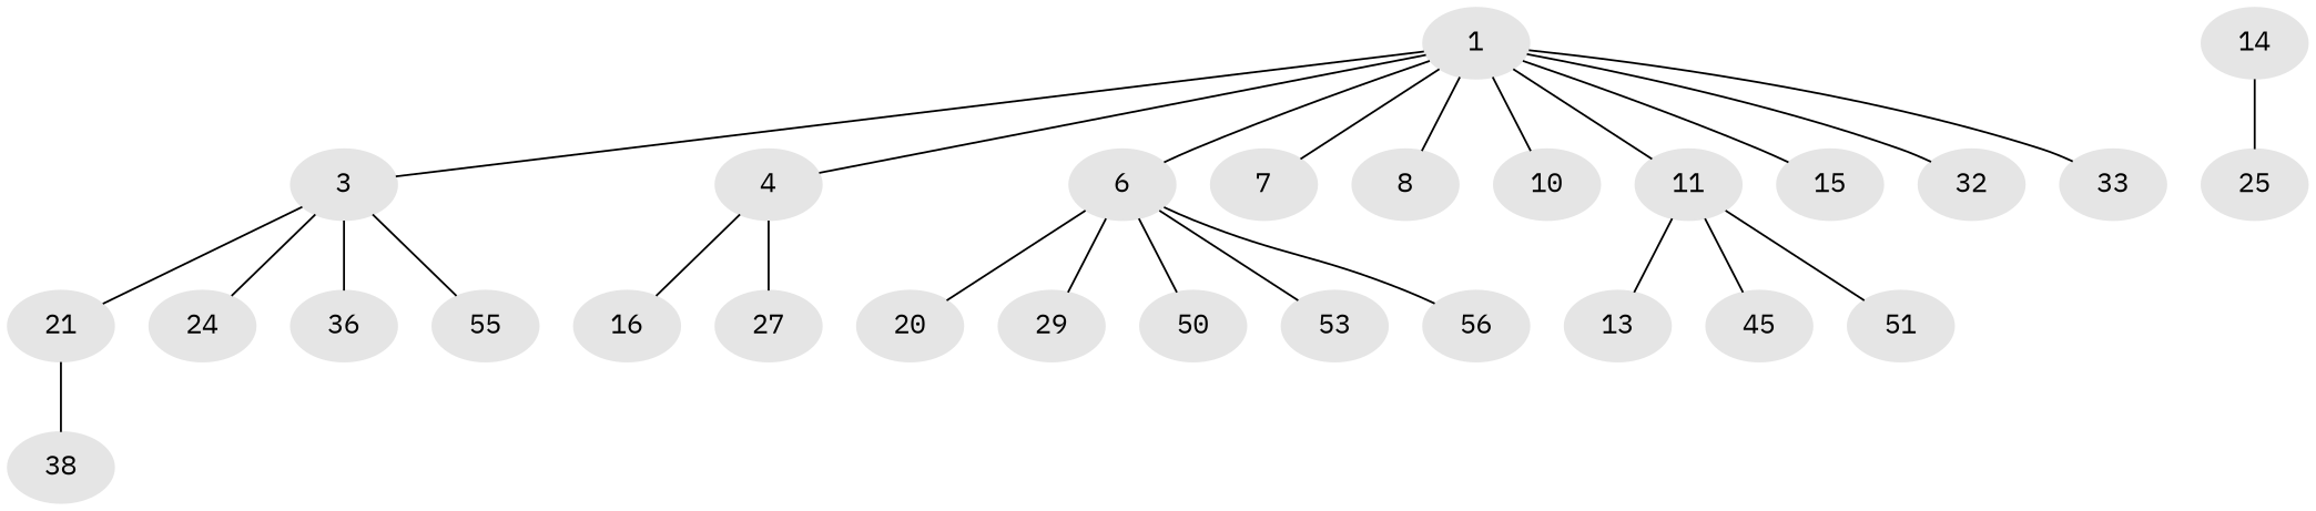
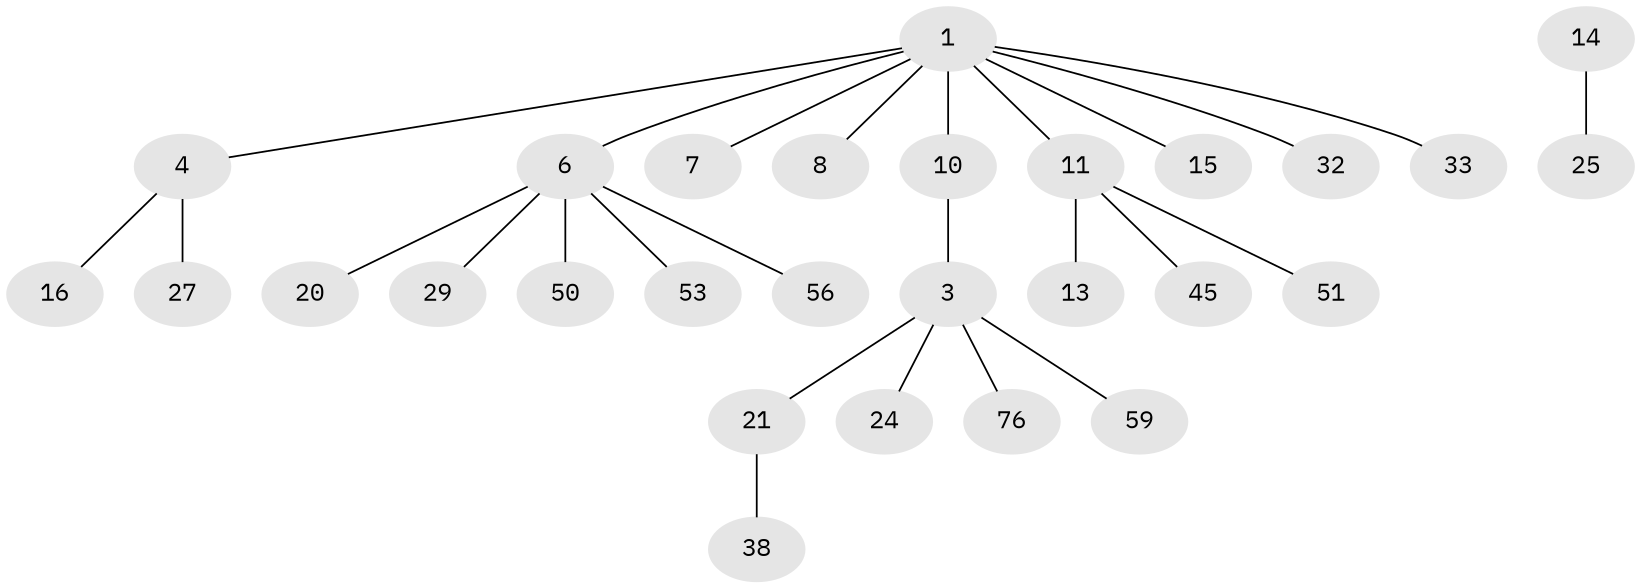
  graph {
    fontname="IBM Plex Mono"
    node [color=gray90 fontname="IBM Plex Mono" style=filled]
    edge [fontname="IBM Plex Mono"]
    1 [super="+2+17"]
    3 [super="+9"]
    4 [super="+5"]
    6 [super="+58+12+18"]
    7 [super="+19"]
    8 [super="+37"]
    10
    11 [super="+28"]
    15
    32 [super="+40"]
    33
    21 [super="+45"]
    24
-   36 [super="+39"]
-   55
+   36 [super="+39" label=76]
+   55 [label=59]
    16
    27 [super="+34"]
    20
    29
    50
    53
    56 [super="+57"]
    13 [super="+42+30"]
    n24 [label=45]
    51
    38 [super="+41"]
    14 [super="+23"]
    25 [super="+26+47"]
-   1 -- 3
+   10 -- 3
    1 -- 4
    1 -- 6
    1 -- 7
    1 -- 8
    1 -- 10
    1 -- 11
    1 -- 15
    1 -- 32
    1 -- 33
    3 -- 21
    3 -- 24
    3 -- 36
    3 -- 55
    4 -- 16
    4 -- 27
    6 -- 20
    6 -- 29
    6 -- 50
    6 -- 53
    6 -- 56
    11 -- 13
    11 -- n24
    11 -- 51
    21 -- 38
    14 -- 25
  }
